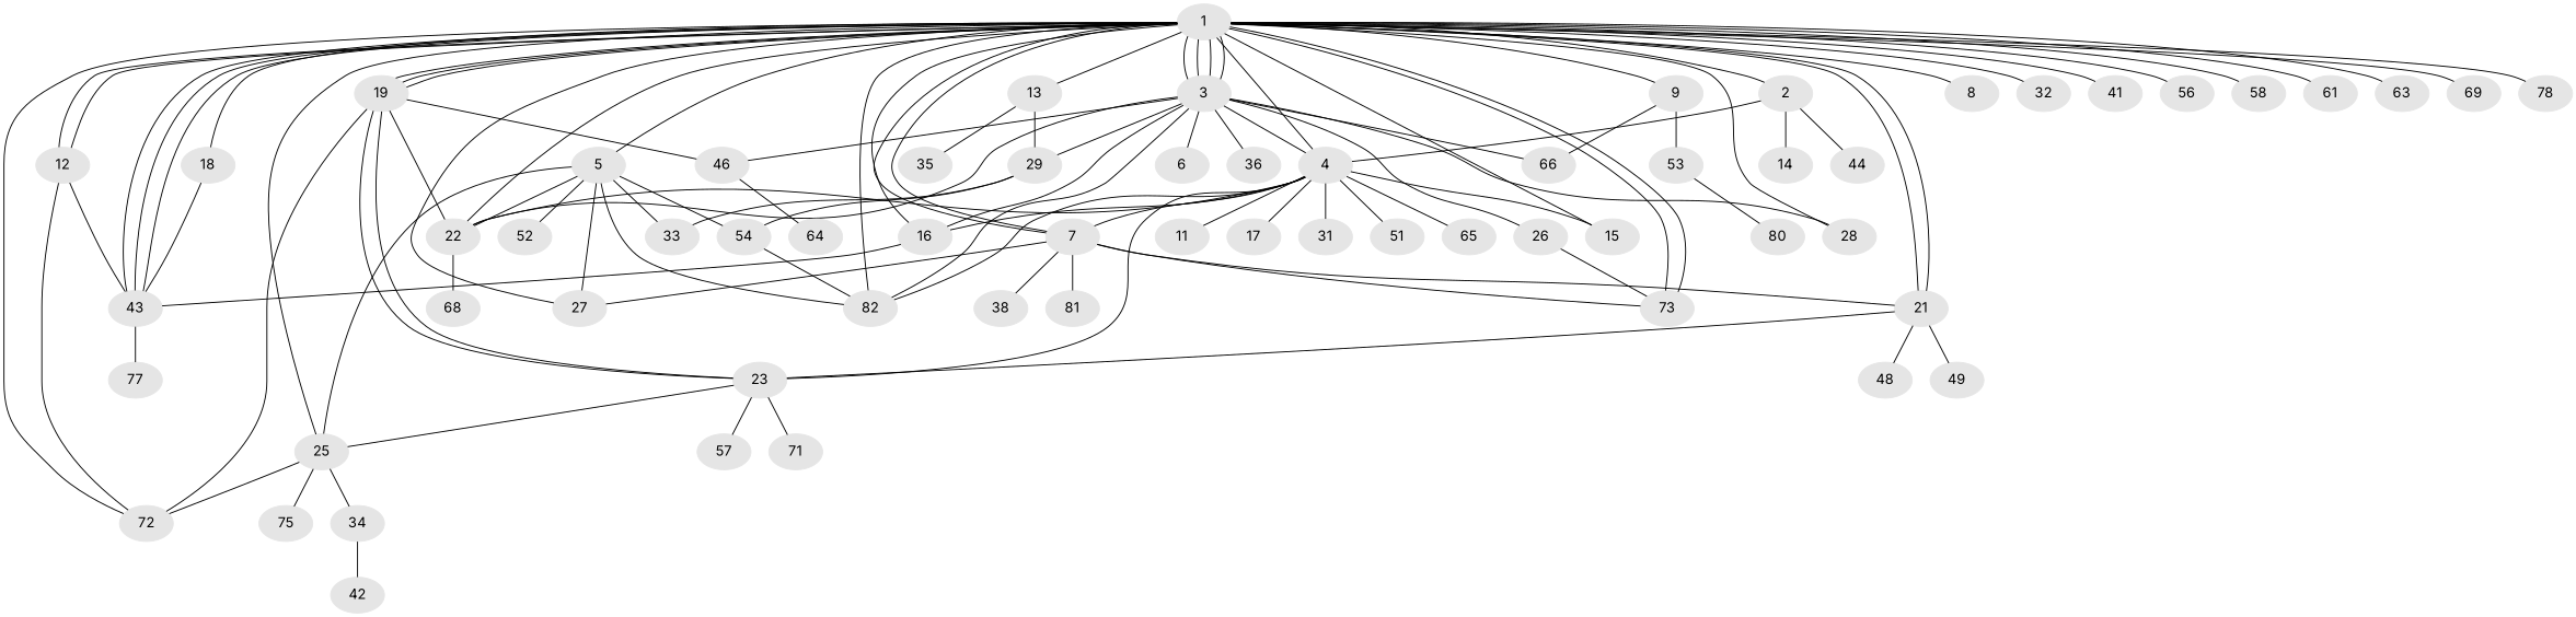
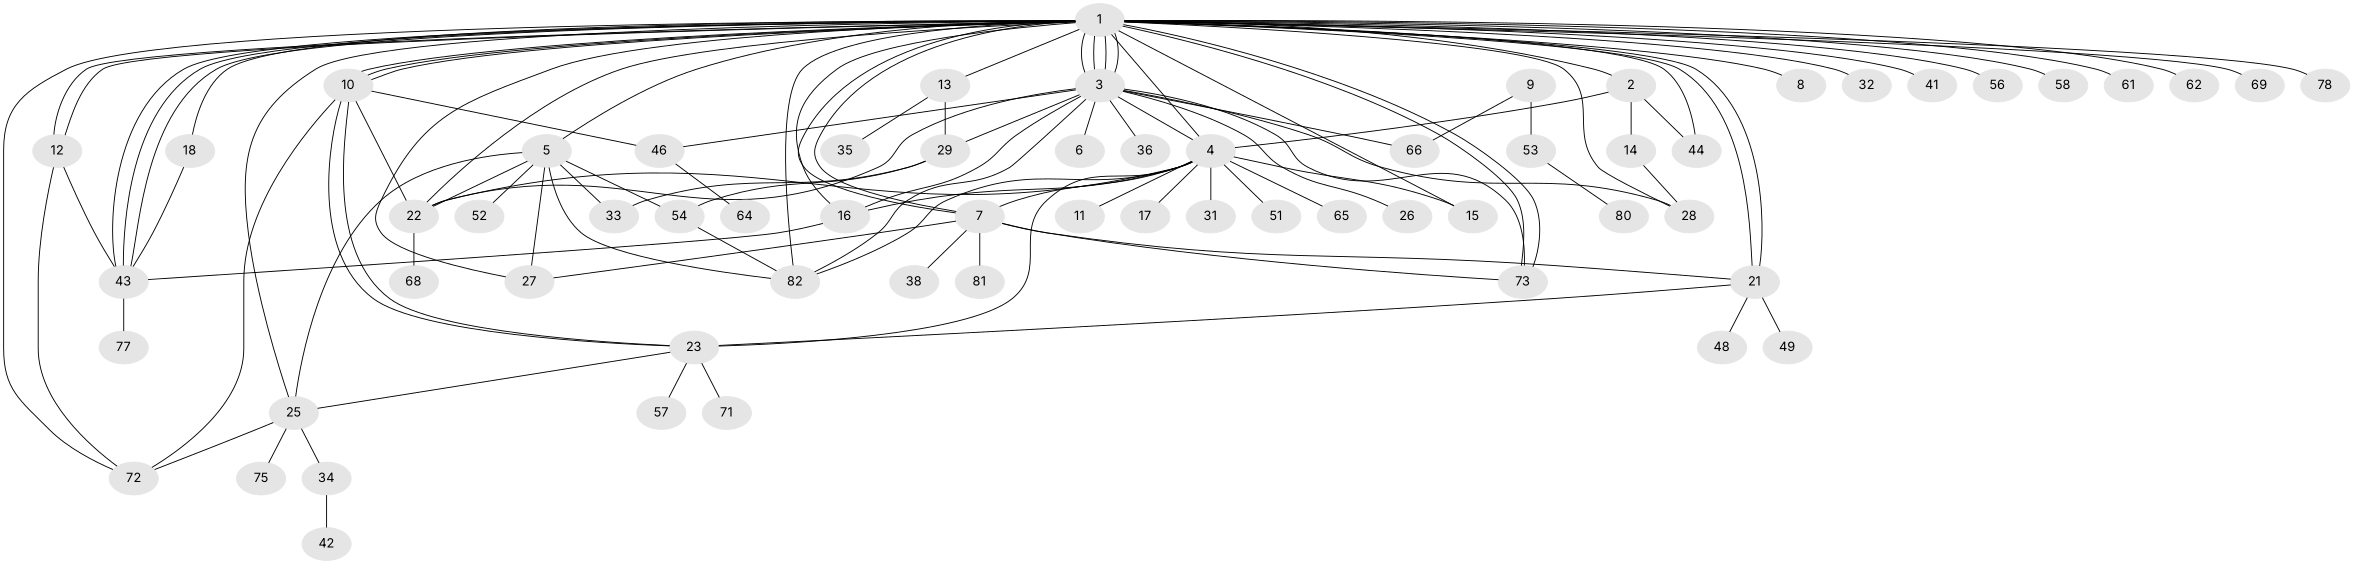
  graph {
    fontname=Inter
    node [color=gray90 fontname=Inter style=filled]
    edge [fontname=Inter]
    1 [super="+59"]
    2 [super="+63"]
    3 [super="+20"]
    4 [super="+10"]
    5 [super="+45"]
    7 [super="+24"]
    8
    9 [super="+40"]
    12
    13
    15
    16 [super="+37"]
    18
-   19 [super="+83"]
+   19 [super="+83" label=10]
    21 [super="+30"]
    22
    25 [super="+47"]
    27
    28
    32
    41
    43 [super="+74"]
    56
    58
    61
-   62 [label=63]
+   62
    69
    72
    73
    78
    82
    14
    44 [super="+70"]
    6
    26
    29 [super="+39"]
    36
    46 [super="+50"]
    66
    11
    17 [super="+77"]
    23 [super="+55"]
    31
    51
    65 [super="+79"]
    33
    52
    54
    38
    81 [super="+85"]
    53
    35 [super="+67"]
    48
    49
    68
    34 [super="+60"]
    75
    n58 [label=77]
    64
    57
    71
    80
    42
    1 -- 2
    1 -- 3 [weight=2]
    1 -- 3
    1 -- 3
    1 -- 3
    1 -- 4
    1 -- 5
    1 -- 7 [weight=3]
    1 -- 7
    1 -- 8
-   1 -- 9
+   1 -- 44
    1 -- 12
    1 -- 12
    1 -- 13
    1 -- 15
    1 -- 16 [weight=2]
    1 -- 18
    1 -- 19
    1 -- 19
    1 -- 19
    1 -- 21 [weight=3]
    1 -- 21
    1 -- 22
    1 -- 25
    1 -- 27
    1 -- 28
    1 -- 32
    1 -- 41
    1 -- 43
    1 -- 43
    1 -- 43
    1 -- 56
    1 -- 58
    1 -- 61
    1 -- 62
    1 -- 69
    1 -- 72
    1 -- 73
    1 -- 73
    1 -- 78
    1 -- 82
    2 -- 4
    2 -- 14
    2 -- 44
    3 -- 4
    3 -- 16
    3 -- 22
    3 -- 28
-   26 -- 73 [weight=2]
+   3 -- 73 [weight=2]
    3 -- 82
    3 -- 6
    3 -- 26
    3 -- 29
    3 -- 36
    3 -- 46
    3 -- 66
    4 -- 7
    4 -- 15
    4 -- 16
    4 -- 22
    4 -- 82
    4 -- 11
    4 -- 17
    4 -- 23 [weight=2]
    4 -- 31
    4 -- 51
    4 -- 65
    5 -- 22
    5 -- 25
    5 -- 27
    5 -- 82
    5 -- 33
    5 -- 52
    5 -- 54
    7 -- 21
    7 -- 27
    7 -- 73
    7 -- 38
    7 -- 81
    9 -- 66
    9 -- 53
    12 -- 43
    12 -- 72
    13 -- 29
    13 -- 35
    16 -- 43
    18 -- 43
    19 -- 22
    19 -- 72
    19 -- 46
    19 -- 23
    19 -- 23
    21 -- 23
    21 -- 48
    21 -- 49
    22 -- 68
    25 -- 72
    25 -- 34
    25 -- 75
    43 -- n58
+   14 -- 28
    29 -- 33
    29 -- 54
    46 -- 64
    23 -- 25
    23 -- 57
    23 -- 71
    54 -- 82
    53 -- 80
    34 -- 42
  }
